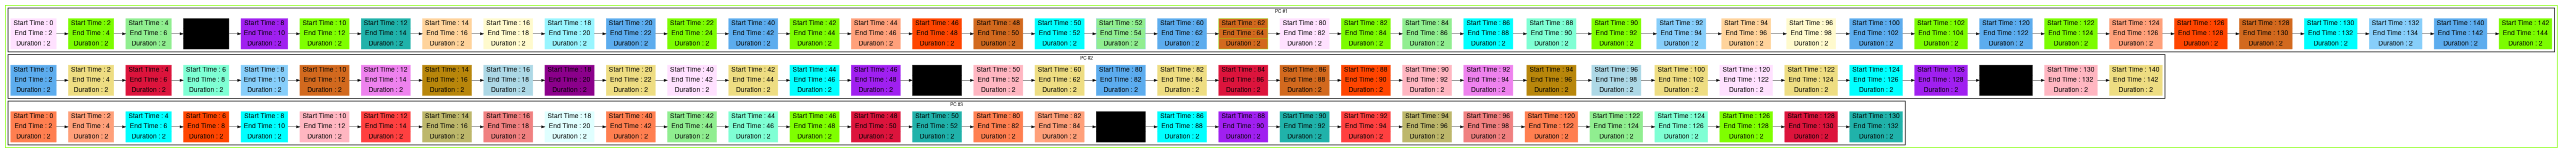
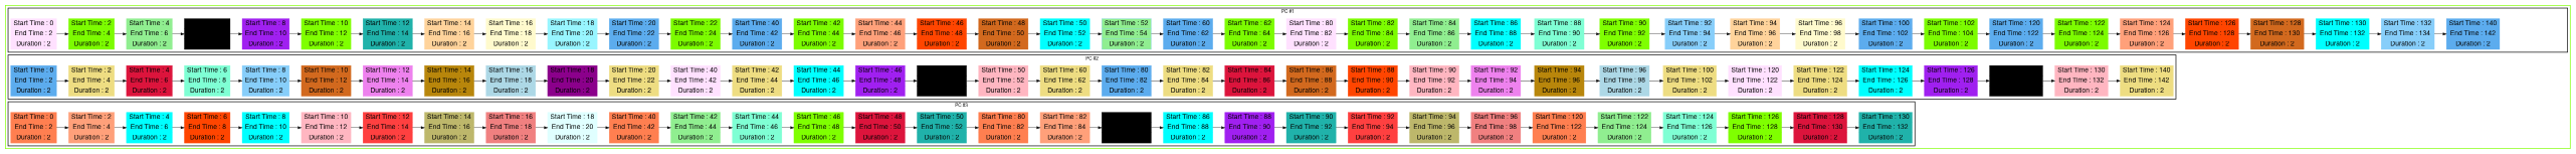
  digraph {
    fontname="Helvetica,Arial,sans-serif"
    rankdir=LR
    node [color=lawngreen fontname="Helvetica,Arial,sans-serif" fontsize=20 shape=record style=filled]
    edge [fontname="Helvetica,Arial,sans-serif"]
    n1 [color=thistle1 label="Start Time : 0 | End Time : 2 | Duration : 2"]
    n2 [label="Start Time : 2 | End Time : 4 | Duration : 2"]
    n3 [color=lightgreen label="Start Time : 4 | End Time : 6 | Duration : 2"]
    n4 [color=cornflower label="Start Time : 6 | End Time : 8 | Duration : 2"]
    n5 [color=x11purple label="Start Time : 8 | End Time : 10 | Duration : 2"]
    n6 [color=chartreuse label="Start Time : 10 | End Time : 12 | Duration : 2"]
    n7 [color=lightseagreen label="Start Time : 12 | End Time : 14 | Duration : 2"]
    n8 [color=burlywood1 label="Start Time : 14 | End Time : 16 | Duration : 2"]
    n9 [color=lemonchiffon label="Start Time : 16 | End Time : 18 | Duration : 2"]
    n10 [color=cadetblue1 label="Start Time : 18 | End Time : 20 | Duration : 2"]
    n11 [color=steelblue2 label="Start Time : 20 | End Time : 22 | Duration : 2"]
    n12 [label="Start Time : 22 | End Time : 24 | Duration : 2"]
    n13 [color=steelblue2 label="Start Time : 40 | End Time : 42 | Duration : 2"]
    n14 [label="Start Time : 42 | End Time : 44 | Duration : 2"]
    n15 [color=lightsalmon label="Start Time : 44 | End Time : 46 | Duration : 2"]
    n16 [color=orangered1 label="Start Time : 46 | End Time : 48 | Duration : 2"]
    n17 [color=chocolate label="Start Time : 48 | End Time : 50 | Duration : 2"]
    n18 [color=cyan label="Start Time : 50 | End Time : 52 | Duration : 2"]
    n19 [color=lightskyblue fillcolor=lightgreen label="Start Time : 52 | End Time : 54 | Duration : 2"]
    n20 [color=steelblue2 label="Start Time : 60 | End Time : 62 | Duration : 2"]
-   n21 [label="Start Time : 62 | End Time : 64 | Duration : 2" fillcolor=chocolate]
+   n21 [label="Start Time : 62 | End Time : 64 | Duration : 2"]
    n22 [color=thistle1 label="Start Time : 80 | End Time : 82 | Duration : 2"]
    n23 [label="Start Time : 82 | End Time : 84 | Duration : 2"]
    n24 [color=lightgreen label="Start Time : 84 | End Time : 86 | Duration : 2"]
    n25 [color=cyan label="Start Time : 86 | End Time : 88 | Duration : 2"]
    n26 [color=aquamarine label="Start Time : 88 | End Time : 90 | Duration : 2"]
    n27 [color=chartreuse label="Start Time : 90 | End Time : 92 | Duration : 2"]
    n28 [color=lightskyblue label="Start Time : 92 | End Time : 94 | Duration : 2"]
    n29 [color=burlywood1 label="Start Time : 94 | End Time : 96 | Duration : 2"]
    n30 [color=lemonchiffon label="Start Time : 96 | End Time : 98 | Duration : 2"]
    n31 [color=steelblue2 label="Start Time : 100 | End Time : 102 | Duration : 2"]
    n32 [label="Start Time : 102 | End Time : 104 | Duration : 2"]
    n33 [color=steelblue2 label="Start Time : 120 | End Time : 122 | Duration : 2"]
    n34 [label="Start Time : 122 | End Time : 124 | Duration : 2"]
    n35 [color=lightsalmon label="Start Time : 124 | End Time : 126 | Duration : 2"]
    n36 [color=orangered1 label="Start Time : 126 | End Time : 128 | Duration : 2"]
    n37 [color=chocolate label="Start Time : 128 | End Time : 130 | Duration : 2"]
    n38 [color=cyan label="Start Time : 130 | End Time : 132 | Duration : 2"]
    n39 [color=lightskyblue label="Start Time : 132 | End Time : 134 | Duration : 2"]
    n40 [color=steelblue2 label="Start Time : 140 | End Time : 142 | Duration : 2"]
-   n41 [label="Start Time : 142 | End Time : 144 | Duration : 2"]
    n42 [color=steelblue2 label="Start Time : 0 | End Time : 2 | Duration : 2"]
    n43 [color=lightgoldenrod label="Start Time : 2 | End Time : 4 | Duration : 2"]
    n44 [color=crimson label="Start Time : 4 | End Time : 6 | Duration : 2"]
    n45 [color=aquamarine label="Start Time : 6 | End Time : 8 | Duration : 2"]
    n46 [color=lightskyblue label="Start Time : 8 | End Time : 10 | Duration : 2"]
    n47 [color=chocolate label="Start Time : 10 | End Time : 12 | Duration : 2"]
    n48 [color=violet label="Start Time : 12 | End Time : 14 | Duration : 2"]
    n49 [color=darkgoldenrod label="Start Time : 14 | End Time : 16 | Duration : 2"]
    n50 [color=lightblue label="Start Time : 16 | End Time : 18 | Duration : 2"]
    n51 [color=darkmagenta label="Start Time : 18 | End Time : 20 | Duration : 2"]
    n52 [color=lightgoldenrod label="Start Time : 20 | End Time : 22 | Duration : 2"]
    n53 [color=thistle1 label="Start Time : 40 | End Time : 42 | Duration : 2"]
    n54 [color=lightgoldenrod label="Start Time : 42 | End Time : 44 | Duration : 2"]
    n55 [color=aqua label="Start Time : 44 | End Time : 46 | Duration : 2"]
    n56 [color=x11purple label="Start Time : 46 | End Time : 48 | Duration : 2"]
    n57 [color=cornflower label="Start Time : 48 | End Time : 50 | Duration : 2"]
    n58 [color=lightpink label="Start Time : 50 | End Time : 52 | Duration : 2"]
    n59 [color=lightgoldenrod label="Start Time : 60 | End Time : 62 | Duration : 2"]
    n60 [color=steelblue2 label="Start Time : 80 | End Time : 82 | Duration : 2"]
    n61 [color=lightgoldenrod label="Start Time : 82 | End Time : 84 | Duration : 2"]
    n62 [color=crimson label="Start Time : 84 | End Time : 86 | Duration : 2"]
    n63 [color=chocolate label="Start Time : 86 | End Time : 88 | Duration : 2"]
    n64 [color=orangered1 label="Start Time : 88 | End Time : 90 | Duration : 2"]
    n65 [color=lightpink label="Start Time : 90 | End Time : 92 | Duration : 2"]
    n66 [color=violet label="Start Time : 92 | End Time : 94 | Duration : 2"]
    n67 [color=darkgoldenrod label="Start Time : 94 | End Time : 96 | Duration : 2"]
    n68 [color=lightblue label="Start Time : 96 | End Time : 98 | Duration : 2"]
    n69 [color=lightgoldenrod label="Start Time : 100 | End Time : 102 | Duration : 2"]
    n70 [color=thistle1 label="Start Time : 120 | End Time : 122 | Duration : 2"]
    n71 [color=lightgoldenrod label="Start Time : 122 | End Time : 124 | Duration : 2"]
    n72 [color=aqua label="Start Time : 124 | End Time : 126 | Duration : 2"]
    n73 [color=x11purple label="Start Time : 126 | End Time : 128 | Duration : 2"]
    n74 [color=cornflower label="Start Time : 128 | End Time : 130 | Duration : 2"]
    n75 [color=lightpink label="Start Time : 130 | End Time : 132 | Duration : 2"]
    n76 [color=lightgoldenrod label="Start Time : 140 | End Time : 142 | Duration : 2"]
    n77 [color=coral label="Start Time : 0 | End Time : 2 | Duration : 2"]
    n78 [color=lightsalmon label="Start Time : 2 | End Time : 4 | Duration : 2"]
    n79 [color=cyan label="Start Time : 4 | End Time : 6 | Duration : 2"]
    n80 [color=orangered1 label="Start Time : 6 | End Time : 8 | Duration : 2"]
    n81 [color=aqua label="Start Time : 8 | End Time : 10 | Duration : 2"]
    n82 [color=lightpink label="Start Time : 10 | End Time : 12 | Duration : 2"]
    n83 [color=brown1 label="Start Time : 12 | End Time : 14 | Duration : 2"]
    n84 [color=darkkhaki label="Start Time : 14 | End Time : 16 | Duration : 2"]
    n85 [color=lightcoral label="Start Time : 16 | End Time : 18 | Duration : 2"]
    n86 [color=lightcyan label="Start Time : 18 | End Time : 20 | Duration : 2"]
    n87 [color=coral label="Start Time : 40 | End Time : 42 | Duration : 2"]
    n88 [color=lightgreen label="Start Time : 42 | End Time : 44 | Duration : 2"]
    n89 [color=aquamarine label="Start Time : 44 | End Time : 46 | Duration : 2"]
    n90 [color=chartreuse label="Start Time : 46 | End Time : 48 | Duration : 2"]
    n91 [color=crimson label="Start Time : 48 | End Time : 50 | Duration : 2"]
    n92 [color=lightseagreen label="Start Time : 50 | End Time : 52 | Duration : 2"]
    n93 [color=coral label="Start Time : 80 | End Time : 82 | Duration : 2"]
    n94 [color=lightsalmon label="Start Time : 82 | End Time : 84 | Duration : 2"]
    n95 [color=cornflower label="Start Time : 84 | End Time : 86 | Duration : 2"]
    n96 [color=aqua label="Start Time : 86 | End Time : 88 | Duration : 2"]
    n97 [color=x11purple label="Start Time : 88 | End Time : 90 | Duration : 2"]
    n98 [color=lightseagreen label="Start Time : 90 | End Time : 92 | Duration : 2"]
    n99 [color=brown1 label="Start Time : 92 | End Time : 94 | Duration : 2"]
    n100 [color=darkkhaki label="Start Time : 94 | End Time : 96 | Duration : 2"]
    n101 [color=lightcoral label="Start Time : 96 | End Time : 98 | Duration : 2"]
    n102 [color=coral label="Start Time : 120 | End Time : 122 | Duration : 2"]
    n103 [color=lightgreen label="Start Time : 122 | End Time : 124 | Duration : 2"]
    n104 [color=aquamarine label="Start Time : 124 | End Time : 126 | Duration : 2"]
    n105 [color=chartreuse label="Start Time : 126 | End Time : 128 | Duration : 2"]
    n106 [color=crimson label="Start Time : 128 | End Time : 130 | Duration : 2"]
    n107 [color=lightseagreen label="Start Time : 130 | End Time : 132 | Duration : 2"]
    subgraph cluster_1 {
      color=chartreuse
      style=bold
      subgraph cluster_2 {
        color=black
        label="PC #1"
        style=bold
        n1
        n2
        n3
        n4
        n5
        n6
        n7
        n8
        n9
        n10
        n11
        n12
        n13
        n14
        n15
        n16
        n17
        n18
        n19
        n20
        n21
        n22
        n23
        n24
        n25
        n26
        n27
        n28
        n29
        n30
        n31
        n32
        n33
        n34
        n35
        n36
        n37
        n38
        n39
        n40
-       n41
      }
      subgraph cluster_3 {
        color=black
        label="PC #2"
        style=bold
        n42
        n43
        n44
        n45
        n46
        n47
        n48
        n49
        n50
        n51
        n52
        n53
        n54
        n55
        n56
        n57
        n58
        n59
        n60
        n61
        n62
        n63
        n64
        n65
        n66
        n67
        n68
        n69
        n70
        n71
        n72
        n73
        n74
        n75
        n76
      }
      subgraph cluster_4 {
        color=black
        label="PC #3"
        style=bold
        n77
        n78
        n79
        n80
        n81
        n82
        n83
        n84
        n85
        n86
        n87
        n88
        n89
        n90
        n91
        n92
        n93
        n94
        n95
        n96
        n97
        n98
        n99
        n100
        n101
        n102
        n103
        n104
        n105
        n106
        n107
      }
    }
    n1 -> n2
    n2 -> n3
    n3 -> n4
    n4 -> n5
    n5 -> n6
    n6 -> n7
    n7 -> n8
    n8 -> n9
    n9 -> n10
    n10 -> n11
    n11 -> n12
    n12 -> n13
    n13 -> n14
    n14 -> n15
    n15 -> n16
    n16 -> n17
    n17 -> n18
    n18 -> n19
    n19 -> n20
    n20 -> n21
    n21 -> n22
    n22 -> n23
    n23 -> n24
    n24 -> n25
    n25 -> n26
    n26 -> n27
    n27 -> n28
    n28 -> n29
    n29 -> n30
    n30 -> n31
    n31 -> n32
    n32 -> n33
    n33 -> n34
    n34 -> n35
    n35 -> n36
    n36 -> n37
    n37 -> n38
    n38 -> n39
    n39 -> n40
-   n40 -> n41
    n42 -> n43
    n43 -> n44
    n44 -> n45
    n45 -> n46
    n46 -> n47
    n47 -> n48
    n48 -> n49
    n49 -> n50
    n50 -> n51
    n51 -> n52
    n52 -> n53
    n53 -> n54
    n54 -> n55
    n55 -> n56
    n56 -> n57
    n57 -> n58
    n58 -> n59
    n59 -> n60
    n60 -> n61
    n61 -> n62
    n62 -> n63
    n63 -> n64
    n64 -> n65
    n65 -> n66
    n66 -> n67
    n67 -> n68
    n68 -> n69
    n69 -> n70
    n70 -> n71
    n71 -> n72
    n72 -> n73
    n73 -> n74
    n74 -> n75
    n75 -> n76
    n77 -> n78
    n78 -> n79
    n79 -> n80
    n80 -> n81
    n81 -> n82
    n82 -> n83
    n83 -> n84
    n84 -> n85
    n85 -> n86
    n86 -> n87
    n87 -> n88
    n88 -> n89
    n89 -> n90
    n90 -> n91
    n91 -> n92
    n92 -> n93
    n93 -> n94
    n94 -> n95
    n95 -> n96
    n96 -> n97
    n97 -> n98
    n98 -> n99
    n99 -> n100
    n100 -> n101
    n101 -> n102
    n102 -> n103
    n103 -> n104
    n104 -> n105
    n105 -> n106
    n106 -> n107
  }
